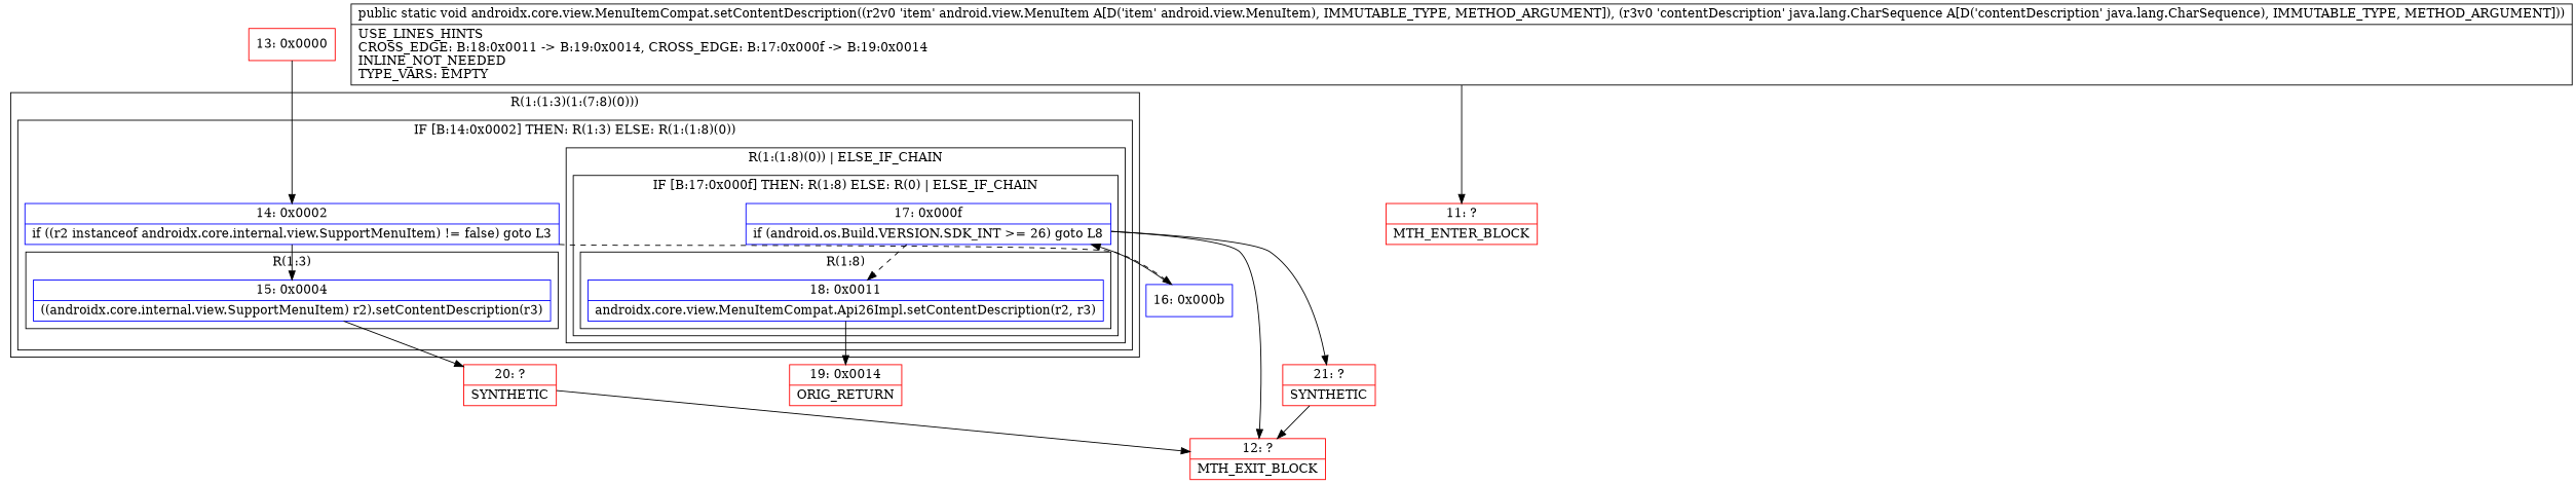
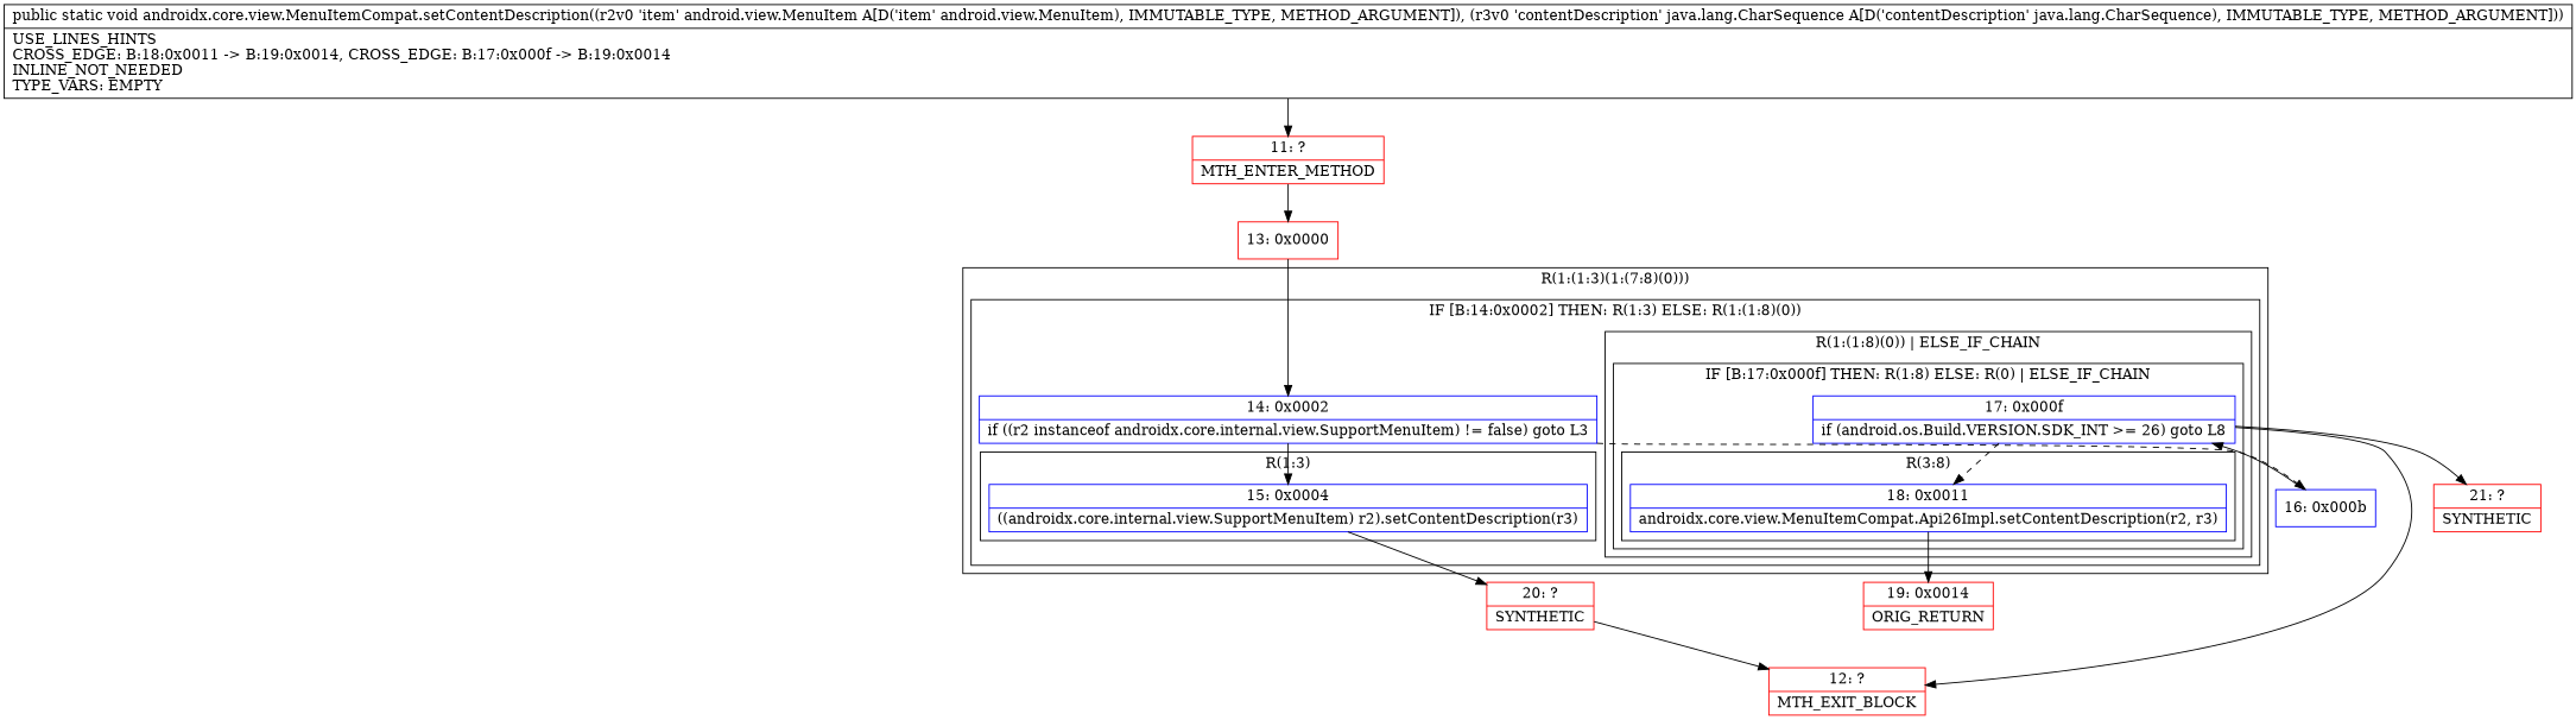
  digraph {
    node [color=red shape=record]
    n1 [color=blue label="{15\:\ 0x0004|((androidx.core.internal.view.SupportMenuItem) r2).setContentDescription(r3)\l}"]
    n2 [color=blue label="{18\:\ 0x0011|androidx.core.view.MenuItemCompat.Api26Impl.setContentDescription(r2, r3)\l}"]
    n3 [color=blue label="{17\:\ 0x000f|if (android.os.Build.VERSION.SDK_INT \>= 26) goto L8\l}"]
    n4 [color=blue label="{14\:\ 0x0002|if ((r2 instanceof androidx.core.internal.view.SupportMenuItem) != false) goto L3\l}"]
    n5 [label="{20\:\ ?|SYNTHETIC\l}"]
    n6 [label="{19\:\ 0x0014|ORIG_RETURN\l}"]
    n7 [label="{21\:\ ?|SYNTHETIC\l}"]
    n8 [label="{12\:\ ?|MTH_EXIT_BLOCK\l}"]
    n9 [color=blue label="{16\:\ 0x000b}"]
-   n10 [label="{11\:\ ?|MTH_ENTER_BLOCK\l}"]
+   n10 [label="{11\:\ ?|MTH_ENTER_METHOD\l}"]
    n11 [label="{13\:\ 0x0000}"]
    n12 [label="{public static void androidx.core.view.MenuItemCompat.setContentDescription((r2v0 'item' android.view.MenuItem A[D('item' android.view.MenuItem), IMMUTABLE_TYPE, METHOD_ARGUMENT]), (r3v0 'contentDescription' java.lang.CharSequence A[D('contentDescription' java.lang.CharSequence), IMMUTABLE_TYPE, METHOD_ARGUMENT]))  | USE_LINES_HINTS\lCROSS_EDGE: B:18:0x0011 \-\> B:19:0x0014, CROSS_EDGE: B:17:0x000f \-\> B:19:0x0014\lINLINE_NOT_NEEDED\lTYPE_VARS: EMPTY\l}" color=""]
    subgraph cluster_1 {
      label="R(1:(1:3)(1:(7:8)(0)))"
      subgraph cluster_2 {
        label="IF [B:14:0x0002] THEN: R(1:3) ELSE: R(1:(1:8)(0))"
        n4
        subgraph cluster_3 {
          label="R(1:3)"
          n1
        }
        subgraph cluster_4 {
          label="R(1:(1:8)(0)) | ELSE_IF_CHAIN\l"
          subgraph cluster_5 {
            label="IF [B:17:0x000f] THEN: R(1:8) ELSE: R(0) | ELSE_IF_CHAIN\l"
            n3
            subgraph cluster_6 {
-             label="R(1:8)"
+             label="R(3:8)"
              n2
            }
            subgraph cluster_7 {
              label="R(0)"
            }
          }
        }
      }
    }
    n1 -> n5
    n2 -> n6
    n3 -> n2 [style=dashed]
    n3 -> n7 [style=solid]
    n3 -> n8
    n4 -> n1
    n4 -> n9 [style=dashed]
    n5 -> n8
-   n7 -> n8
    n9 -> n3
+   n10 -> n11
    n11 -> n4
    n12 -> n10
  }
